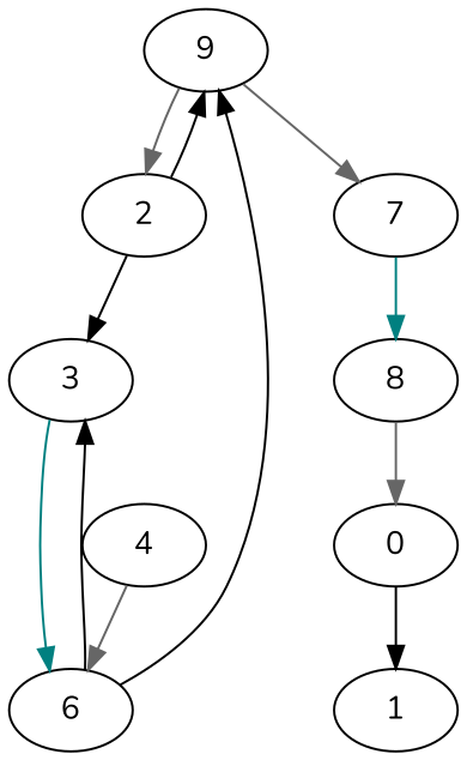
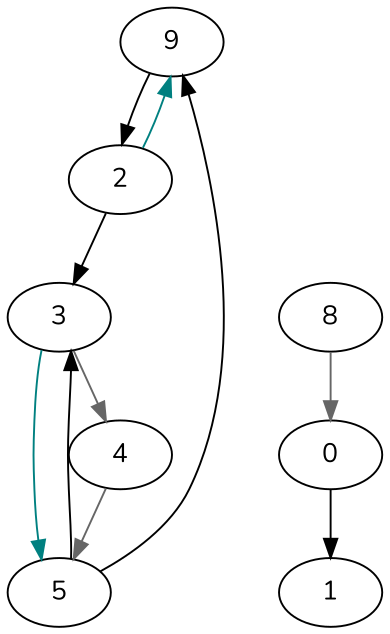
  digraph {
    fontname=Nunito
    node [fontname=Nunito]
    edge [color=black fontname=Nunito]
    0
    1
    8
    2
    3
    n6 [label=9]
    4
-   5 [label=6]
-   7
+   5
    0 -> 1
    8 -> 0 [color=gray40]
    2 -> 3
-   2 -> n6
+   2 -> n6 [color=teal]
+   3 -> 4 [color=gray40]
    3 -> 5 [color=teal]
-   n6 -> 2 [color=gray40]
-   n6 -> 7 [color=gray40]
+   n6 -> 2
    4 -> 5 [color=gray40]
    5 -> 3
    5 -> n6
-   7 -> 8 [color=teal]
  }
